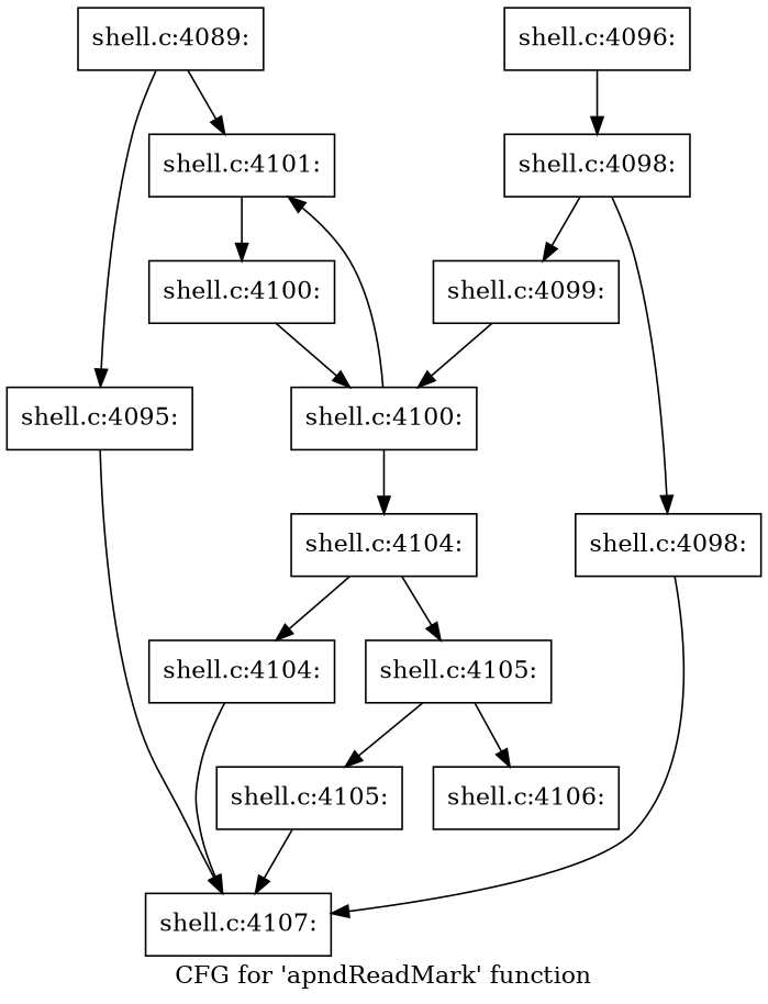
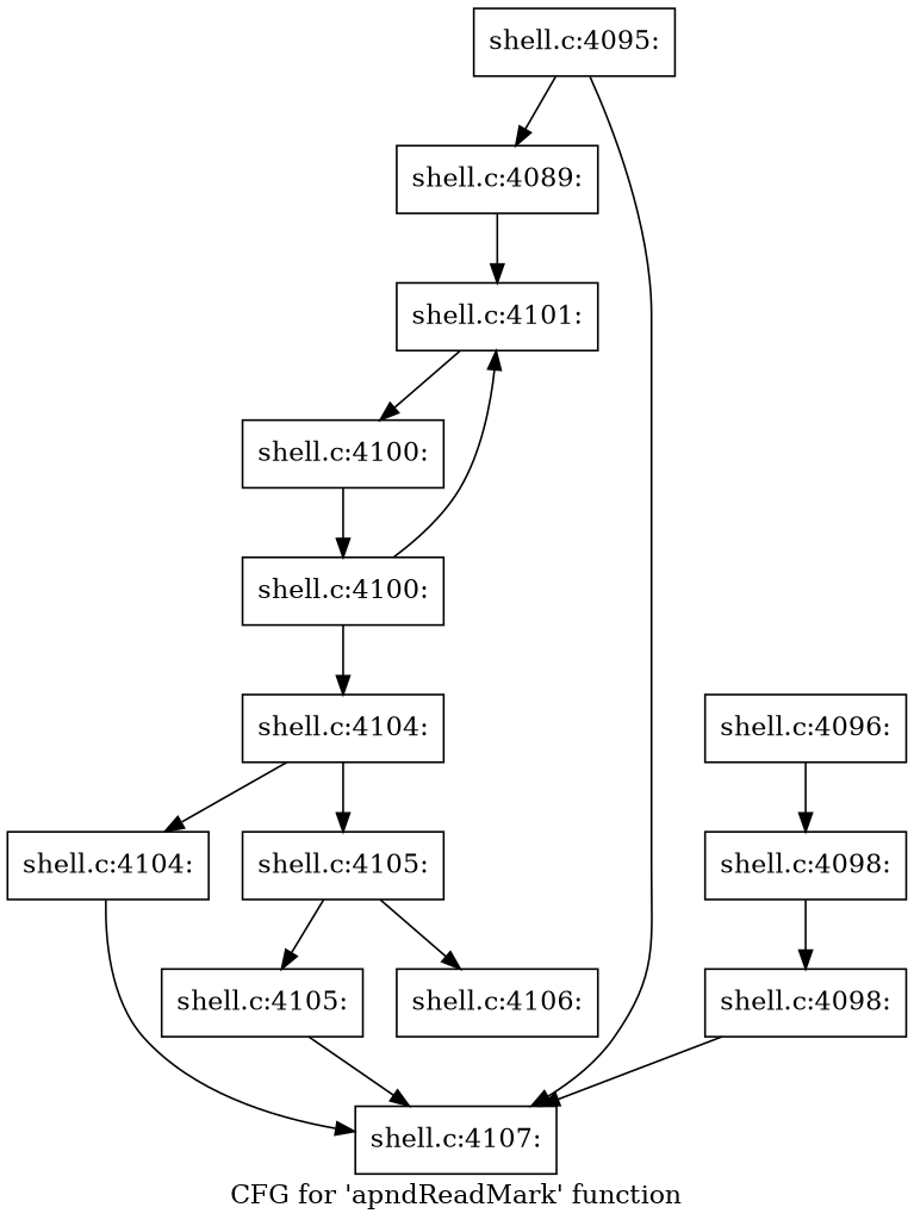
  digraph {
    label="CFG for 'apndReadMark' function"
    node [shape=record]
    n1 [label="{shell.c:4089:}"]
    n2 [label="{shell.c:4095:}"]
    n3 [label="{shell.c:4101:}"]
    n4 [label="{shell.c:4107:}"]
    n5 [label="{shell.c:4096:}"]
    n6 [label="{shell.c:4098:}"]
    n7 [label="{shell.c:4098:}"]
-   n8 [label="{shell.c:4099:}"]
    n9 [label="{shell.c:4100:}"]
    n10 [label="{shell.c:4104:}"]
    n11 [label="{shell.c:4100:}"]
    n12 [label="{shell.c:4104:}"]
    n13 [label="{shell.c:4105:}"]
    n14 [label="{shell.c:4105:}"]
    n15 [label="{shell.c:4106:}"]
-   n1 -> n2
+   n2 -> n1
    n1 -> n3
    n2 -> n4
    n3 -> n11
    n5 -> n6
    n6 -> n7
-   n6 -> n8
    n7 -> n4
-   n8 -> n9
    n9 -> n3
    n9 -> n10
    n10 -> n12
    n10 -> n13
    n11 -> n9
    n12 -> n4
    n13 -> n14
    n13 -> n15
    n14 -> n4
  }
